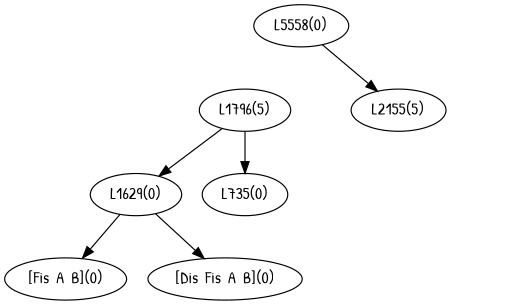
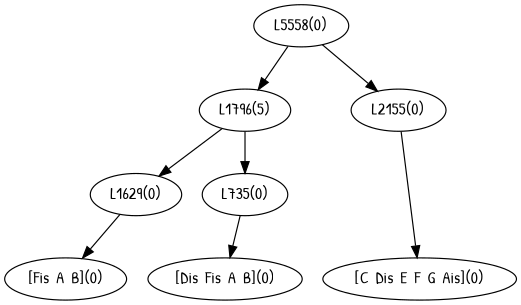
  digraph {
    fontname="Patrick Hand"
    node [fontname="Patrick Hand"]
    edge [fontname="Patrick Hand"]
    "L5558(0)"
    n2 [label="L1796(5)"]
-   "L2155(0)" [label="L2155(5)"]
+   "L2155(0)"
    "L1629(0)"
    "L735(0)"
    "[Fis  A  B](0)"
    "[Dis  Fis  A  B](0)"
+   "[C  Dis  E  F  G  Ais](0)"
    subgraph sub_1 {
      rank=min
      "L5558(0)"
    }
    subgraph sub_2 {
      rank=same
      n2
      "L2155(0)"
    }
    subgraph sub_3 {
      rank=same
      "L1629(0)"
      "L735(0)"
    }
    subgraph sub_4 {
      rank=max
      "[Fis  A  B](0)"
      "[Dis  Fis  A  B](0)"
+     "[C  Dis  E  F  G  Ais](0)"
    }
+   "L5558(0)" -> n2
    "L5558(0)" -> "L2155(0)"
    n2 -> "L1629(0)"
    n2 -> "L735(0)"
+   "L2155(0)" -> "[C  Dis  E  F  G  Ais](0)"
    "L1629(0)" -> "[Fis  A  B](0)"
-   "L1629(0)" -> "[Dis  Fis  A  B](0)"
+   "L735(0)" -> "[Dis  Fis  A  B](0)"
  }
